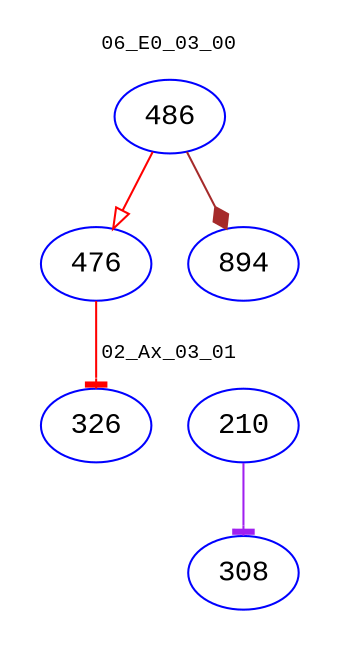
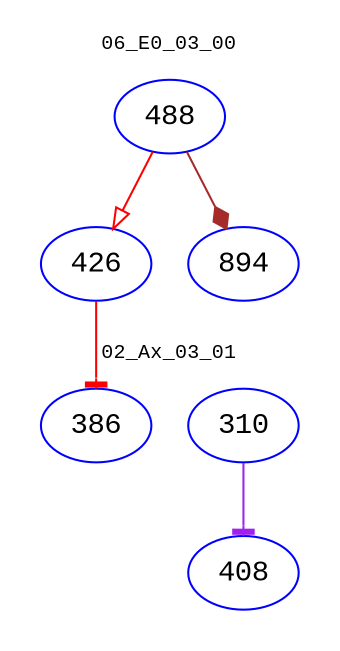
  digraph {
    fontname="Liberation Mono"
    node [color=blue fontname="Liberation Mono"]
    edge [arrowhead=tee color=red fontname="Liberation Mono"]
-   n1 [label=210]
-   n2 [label=308]
-   n3 [label=326]
-   n4 [label=486]
-   n5 [label=476]
+   n1 [label=310]
+   n2 [label=408]
+   n3 [label=386]
+   n4 [label=488]
+   n5 [label=426]
    n6 [label=894]
    subgraph cluster_1 {
      color=white
      fontsize=10
      label="02_Ax_03_01"
      n1
      n2
      n3
    }
    subgraph cluster_2 {
      color=white
      fontsize=10
      label="06_E0_03_00"
      n4
      n5
      n6
    }
    n1 -> n2 [color=purple]
    n4 -> n5 [arrowhead=onormal]
    n4 -> n6 [arrowhead=diamond color=brown]
    n5 -> n3
  }
